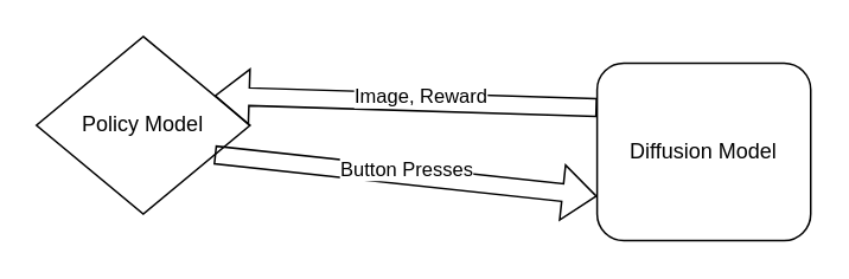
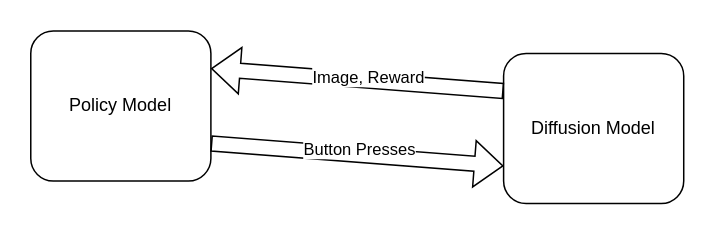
  <mxCell id="0" />
  <mxCell id="1" parent="0" />
- <mxCell id="2" value="Policy Model" style="rhombus;whiteSpace=wrap;html=1;" vertex="1" parent="1"><mxGeometry x="20" y="20" width="120" height="100" as="geometry" /></mxCell>
+ <mxCell id="2" value="Policy Model" style="rounded=1;whiteSpace=wrap;html=1;" vertex="1" parent="1"><mxGeometry x="20" y="20" width="120" height="100" as="geometry" /></mxCell>
  <mxCell id="3" value="Diffusion Model" style="rounded=1;whiteSpace=wrap;html=1;" vertex="1" parent="1"><mxGeometry x="335" y="35" width="120" height="100" as="geometry" /></mxCell>
  <mxCell id="4" value="" style="shape=flexArrow;endArrow=classic;html=1;rounded=0;exitX=1;exitY=0.75;exitDx=0;exitDy=0;entryX=0;entryY=0.75;entryDx=0;entryDy=0;" edge="1" parent="1" source="2" target="3"><mxGeometry width="50" height="50" relative="1" as="geometry"><mxPoint x="230" y="80" as="sourcePoint" /><mxPoint x="350" y="90" as="targetPoint" /></mxGeometry></mxCell>
  <mxCell id="5" value="Button Presses" style="edgeLabel;html=1;align=center;verticalAlign=middle;resizable=0;points=[];" vertex="1" connectable="0" parent="4"><mxGeometry y="4" relative="1" as="geometry"><mxPoint as="offset" /></mxGeometry></mxCell>
  <mxCell id="6" value="" style="shape=flexArrow;endArrow=classic;html=1;rounded=0;entryX=1;entryY=0.25;entryDx=0;entryDy=0;exitX=0;exitY=0.25;exitDx=0;exitDy=0;" edge="1" parent="1" source="3" target="2"><mxGeometry width="50" height="50" relative="1" as="geometry"><mxPoint x="340" y="170" as="sourcePoint" /><mxPoint x="390" y="120" as="targetPoint" /></mxGeometry></mxCell>
  <mxCell id="7" value="Image, Reward" style="edgeLabel;html=1;align=center;verticalAlign=middle;resizable=0;points=[];" vertex="1" connectable="0" parent="6"><mxGeometry x="-0.067" y="-3" relative="1" as="geometry"><mxPoint as="offset" /></mxGeometry></mxCell>
